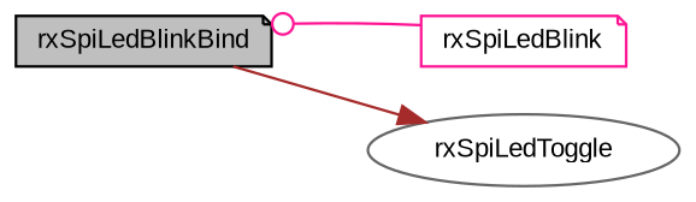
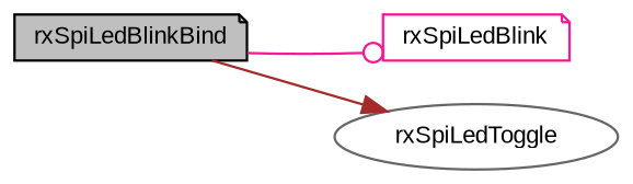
  digraph {
    fontname="Liberation Sans"
    rankdir=LR
    node [fillcolor=white fontname="Liberation Sans" fontsize=10 shape=note style=filled]
    edge [fontname="Liberation Sans" fontsize=10 labelfontname=FreeSans labelfontsize=10 style=solid]
    n1 [color=black fillcolor=grey75 fontcolor=black height=0.2 label=rxSpiLedBlinkBind width=0.4]
    n2 [color=deeppink height=0.2 label=rxSpiLedBlink width=0.4]
    n3 [color=gray40 height=0.2 label=rxSpiLedToggle shape=ellipse width=0.4]
-   n2 -> n1 [arrowhead=odot color=deeppink]
+   n1 -> n2 [arrowhead=odot color=deeppink]
    n1 -> n3 [arrowhead=normal color=brown]
  }
